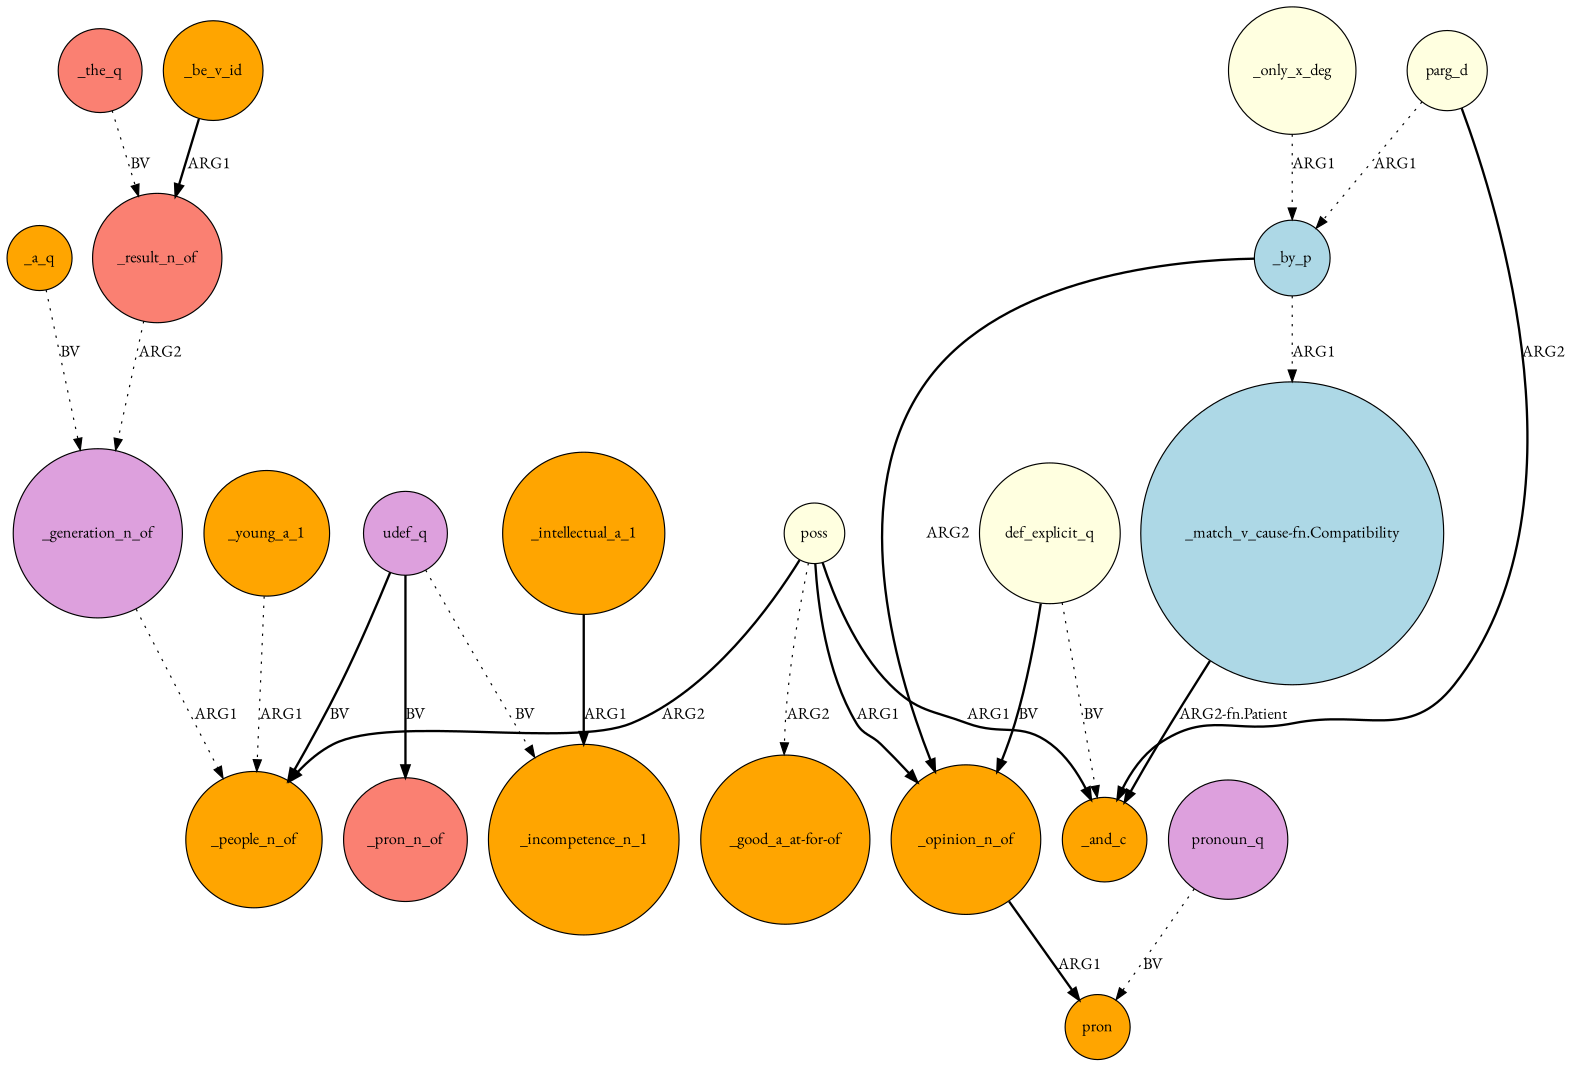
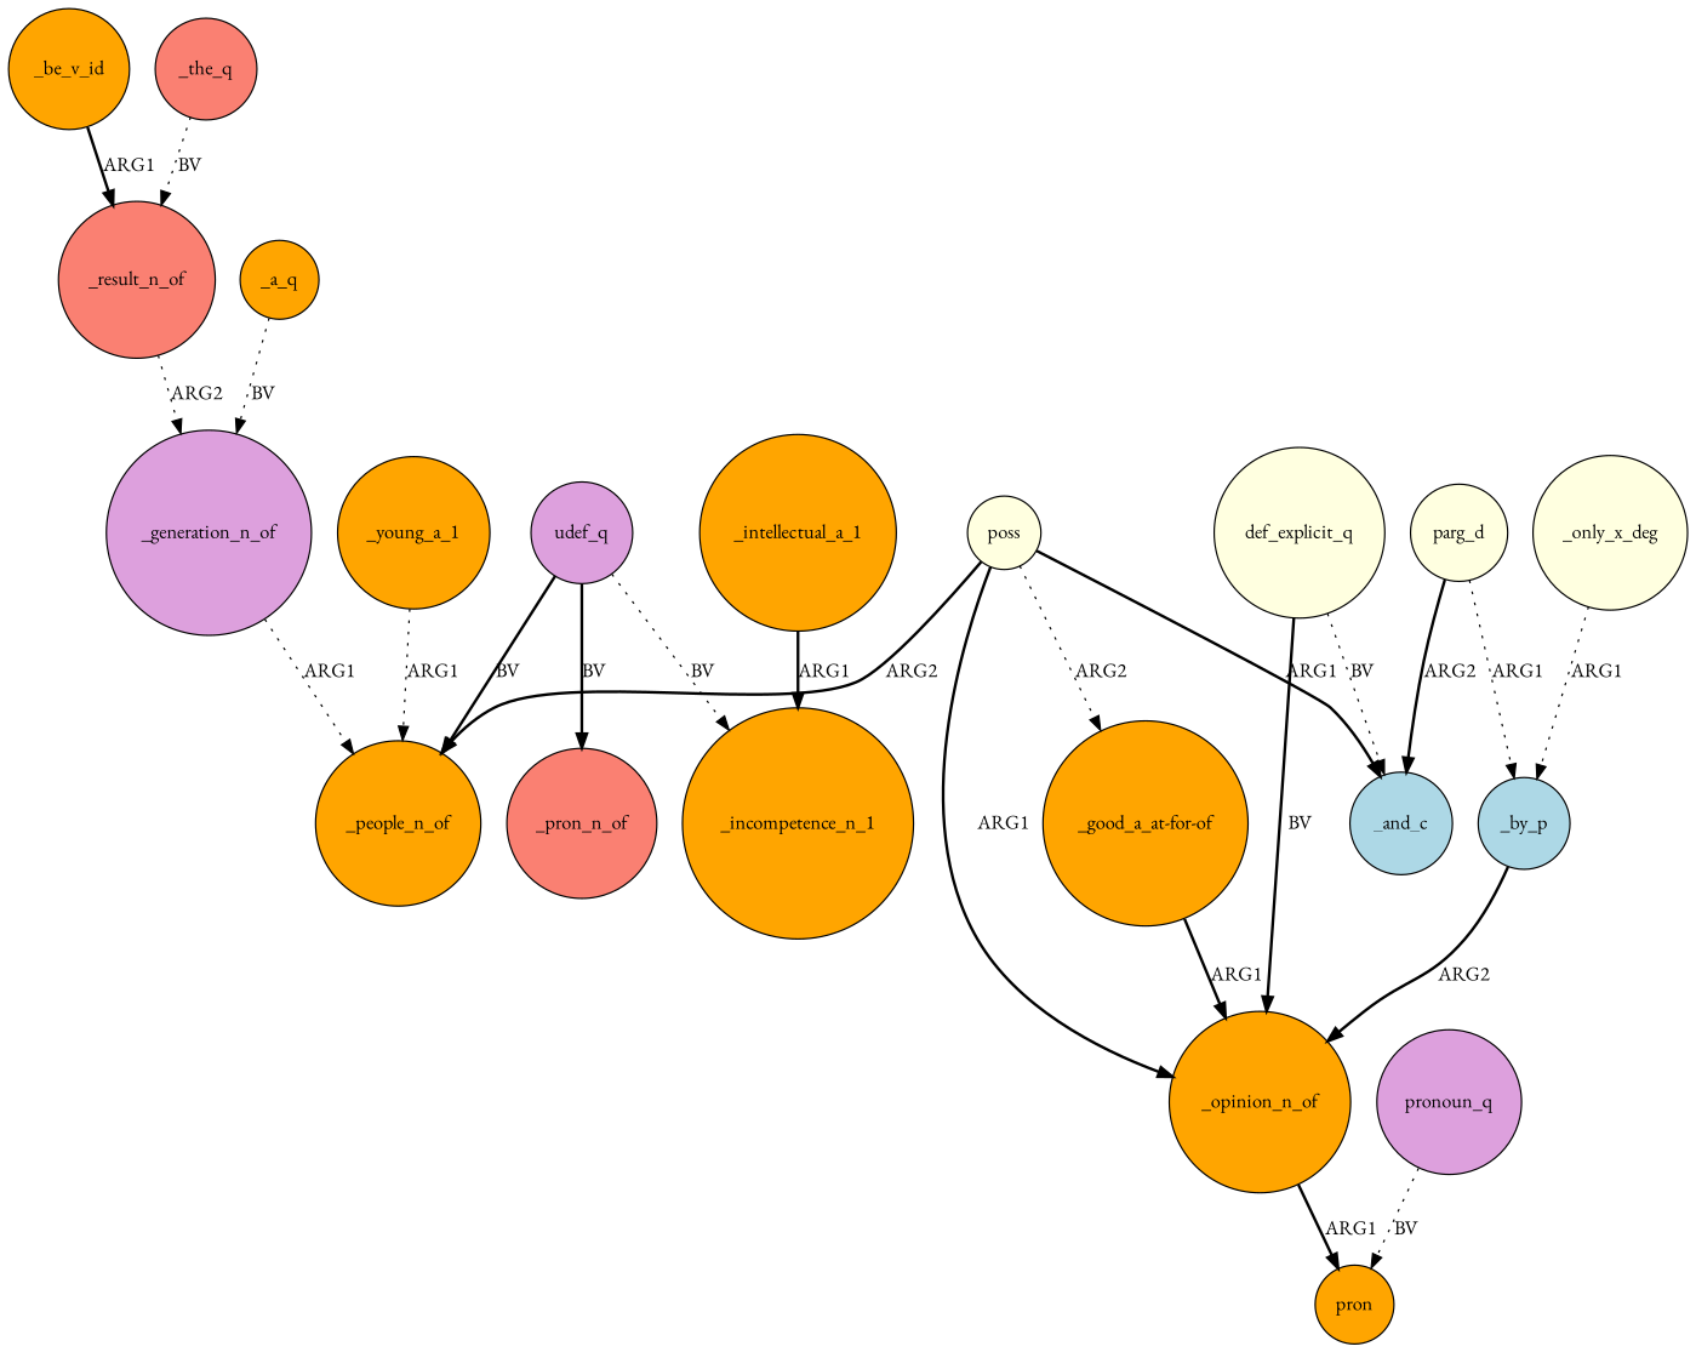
  digraph {
    fontname="EB Garamond"
    node [fillcolor=orange fontname="EB Garamond" shape=circle style=filled]
    edge [fontname="EB Garamond" style=bold]
    poss [fillcolor=lightyellow]
    _people_n_of
    _opinion_n_of
-   _and_c
+   _and_c [fillcolor=lightblue]
    "_good_a_at-for-of"
    pron
    def_explicit_q [fillcolor=lightyellow]
    _result_n_of [fillcolor=salmon]
    _be_v_id
    _generation_n_of [fillcolor=plum]
    _the_q [fillcolor=salmon]
    _young_a_1
    _by_p [fillcolor=lightblue]
-   "_match_v_cause-fn.Compatibility" [fillcolor=lightblue]
    parg_d [fillcolor=lightyellow]
    udef_q [fillcolor=plum]
    n17 [fillcolor=salmon label=_pron_n_of]
    _incompetence_n_1
    pronoun_q [fillcolor=plum]
    _a_q
    _only_x_deg [fillcolor=lightyellow]
    _intellectual_a_1
    poss -> _people_n_of [label=ARG2]
    poss -> _opinion_n_of [label=ARG1]
    poss -> _and_c [label=ARG1]
    poss -> "_good_a_at-for-of" [label=ARG2 style=dotted]
    _opinion_n_of -> pron [label=ARG1]
+   "_good_a_at-for-of" -> _opinion_n_of [label=ARG1]
    def_explicit_q -> _opinion_n_of [label=BV]
    def_explicit_q -> _and_c [label=BV style=dotted]
    _result_n_of -> _generation_n_of [label=ARG2 style=dotted]
    _be_v_id -> _result_n_of [label=ARG1]
    _generation_n_of -> _people_n_of [label=ARG1 style=dotted]
    _the_q -> _result_n_of [label=BV style=dotted]
    _young_a_1 -> _people_n_of [label=ARG1 style=dotted]
    _by_p -> _opinion_n_of [label=ARG2]
-   _by_p -> "_match_v_cause-fn.Compatibility" [label=ARG1 style=dotted]
-   "_match_v_cause-fn.Compatibility" -> _and_c [label="ARG2-fn.Patient"]
    parg_d -> _and_c [label=ARG2]
    parg_d -> _by_p [label=ARG1 style=dotted]
    udef_q -> _people_n_of [label=BV]
    udef_q -> n17 [label=BV]
    udef_q -> _incompetence_n_1 [label=BV style=dotted]
    pronoun_q -> pron [label=BV style=dotted]
    _a_q -> _generation_n_of [label=BV style=dotted]
    _only_x_deg -> _by_p [label=ARG1 style=dotted]
    _intellectual_a_1 -> _incompetence_n_1 [label=ARG1]
  }
